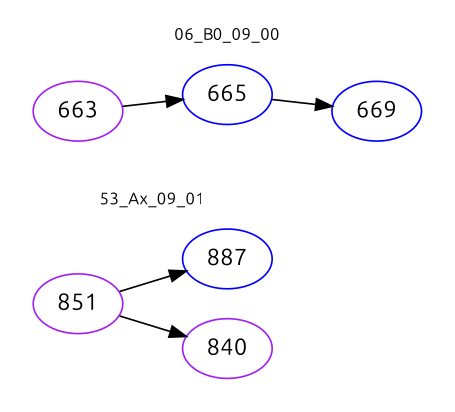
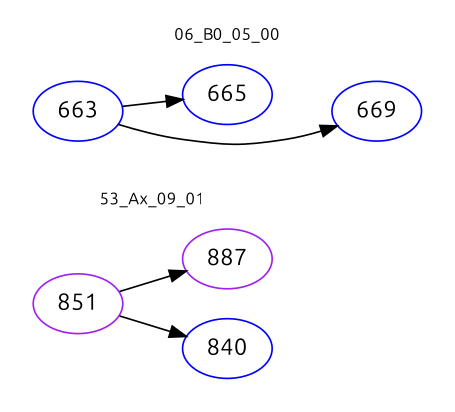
  digraph {
    fontname=Ubuntu
    rankdir=LR
    node [color=blue fontname=Ubuntu]
    edge [color=black fontname=Ubuntu]
    n1 [color=purple label=851]
-   n2 [color=purple label=840]
-   n3 [label=887]
-   n4 [color=purple label=663]
+   n2 [label=840]
+   n3 [color=purple label=887]
+   n4 [label=663]
    n5 [label=669]
    n6 [label=665]
    subgraph cluster_1 {
      color=white
      fontsize=10
      label="53_Ax_09_01"
      n1
      n2
      n3
    }
    subgraph cluster_2 {
      color=white
      fontsize=10
-     label="06_B0_09_00"
+     label="06_B0_05_00"
      n4
      n5
      n6
    }
    n1 -> n2
    n1 -> n3
-   n6 -> n5
+   n4 -> n5
    n4 -> n6
  }
